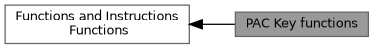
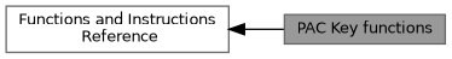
  digraph {
    rankdir=LR
    node [fontname=Helvetica fontsize=10 shape=box style=filled]
-   n1 [color=grey40 fillcolor=white height=0.2 label="Functions and Instructions\l Functions" width=0.4]
+   n1 [color=grey40 fillcolor=white height=0.2 label="Functions and Instructions\l Reference" width=0.4]
    n2 [color=gray40 fillcolor=grey60 fontcolor=black height=0.2 label="PAC Key functions" width=0.4]
    n1 -> n2 [dir=back fontname=Helvetica fontsize=10 labelfontname=Helvetica labelfontsize=10 shape=plaintext style=solid]
  }
